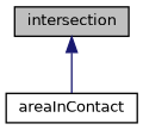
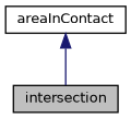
  digraph {
    rankdir=TB
    node [color=black fontname=Helvetica fontsize=10 shape=record]
    n1 [fillcolor=grey75 fontcolor=black height=0.2 label=intersection style=filled width=0.4]
    n2 [height=0.2 label=areaInContact width=0.4]
-   n1 -> n2 [color=midnightblue dir=back fontname=Helvetica fontsize=10 labelfontname=Helvetica labelfontsize=10 style=solid]
+   n2 -> n1 [color=midnightblue dir=back fontname=Helvetica fontsize=10 labelfontname=Helvetica labelfontsize=10 style=solid]
  }
